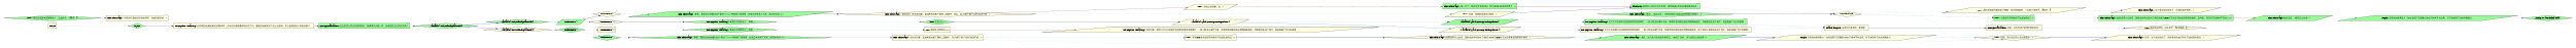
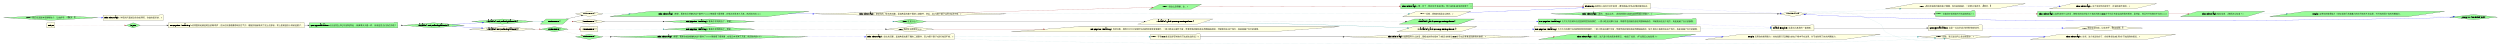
  digraph {
    rankdir=LR
    node [fillcolor=lightyellow shape=diamond style=filled]
    edge [color=blue style=dotted]
    n1 [label=TASK shape=folder]
    n2 [fillcolor=palegreen label=input]
    n3 [label="Perception (Hearing): 你周围到处都是蝗虫的嘶鸣声，充斥在弥漫着麝香味的空气中。棚屋的地板堆成了泥土的形状，而上面斑驳的小洞就是窗户。" shape=folder]
    n4 [fillcolor=palegreen label="Conceptualization: 尖尖的泥土和沙石拔地而起，就像摩天大楼一样。应该是昆虫们的住所吧？" shape=folder]
    n5 [fillcolor=palegreen label="Perception (Hearing): 看来你发现蝗虫了，警探。"]
-   n6 [label="You: 我得告诉莫雷尔……" shape=folder]
+   n6 [label="You: 我得告诉莫雷尔……"]
    n7 [label="Perception (Hearing): 你转过脸，看到大片大片的树叶在泥蛋糕塔里渐渐腐烂。一群小蝗虫以腐叶为食，带着罪恶的愉悦感在周围嗡嗡低语。坤诺能待在这个地方，真是超越了自己的极限。" shape=parallelogram]
    n8 [label="Variable[\"yard.cuno_greeting_done\"]" shape=parallelogram]
    n9 [fillcolor=palegreen label="Variable[\"yard.cuno_greeting_done\"]" shape=parallelogram]
    n10 [label="!(Variable[\"yard.cuno_greeting_done\"])" shape=parallelogram]
    n11 [fillcolor=palegreen label="Perception (Hearing): 大片大片的树叶在泥蛋糕塔里渐渐腐烂。一群小蝗虫以腐叶为食，带着罪恶的愉悦感在周围嗡嗡低语。坤诺能待在这个地方，真是超越了自己的极限。" shape=folder]
    n12 [label="Perception (Hearing): 大片大片的树叶在泥蛋糕塔里渐渐腐烂。一群小蝗虫以腐叶为食，带着罪恶的愉悦感在周围嗡嗡低语。院子里的小孩能待在这个地方，真是超越了自己的极限。" shape=folder]
    n13 [label="Inland Empire: 这是活出真我的一篇颂歌。" shape=folder]
    n14 [label="Kim Kitsuragi: “这个就交给你处理了。你做的挺不错的。”" shape=parallelogram]
-   n15 [label="You: “别这么刻薄嘛，金。”" shape=parallelogram]
+   n15 [fillcolor=palegreen label="You: “别这么刻薄嘛，金。”" shape=parallelogram]
    n16 [fillcolor=palegreen label="Kim Kitsuragi: “哦，对了，我完全没有*刻薄*。我们*的确*是取得进展了。”" shape=folder]
-   n17 [fillcolor=palegreen label="Rhetoric: 如果有人说自己并不刻薄，通常都是*非常*刻薄的最佳标志。" shape=folder]
+   n17 [label="Rhetoric: 如果有人说自己并不刻薄，通常都是*非常*刻薄的最佳标志。" shape=folder]
    n18 [label="You: “我们应该跟外面的孩子聊聊。也许是他做的。一定要让他停手。”[离开。]" shape=parallelogram]
    n19 [fillcolor=palegreen label="Kim Kitsuragi: “警探，看来你已经解决这个案件了……”警督看了看周围，在笔记本里画了几笔，然后转向你……" shape=parallelogram]
    n20 [label="Kim Kitsuragi: “是蝗虫的。蝗虫失踪案，是虚构昆虫案下属的二级案件。所以，至少*那个案子*进行地还不错。”"]
    n21 [label="You: “没错，我刚好就是这么想的。”" shape=parallelogram]
    n22 [label="You: 我应该去找他，让他停手。[完成思维。]"]
    n23 [fillcolor=palegreen label="Kim Kitsuragi: “相反，这只是小孩的恶作剧而已。”他耸了耸肩。“不过我怎么知道呢？”" shape=parallelogram]
    n24 [label="Logic: 运用你的推理能力！你知道那只充满魔力的虫子根本不在这里。竹节虫削弱了你的判断能力。" shape=parallelogram]
    n25 [label="You: “没错。我们必须马上告诉莫雷尔。”"]
    n26 [label="Untitled hub"]
    n27 [fillcolor=palegreen label="You: “你觉得伊苏林迪竹节虫就在附近？”" shape=folder]
    n28 [fillcolor=palegreen label="Kim Kitsuragi: 他耸耸肩。“那我怎么知道？”" shape=parallelogram]
    n29 [fillcolor=palegreen label="Logic: 运用你的推理能力！你知道那只充满魔力的虫子根本不在这里。竹节虫削弱了你的判断能力。" shape=parallelogram]
    n30 [fillcolor=palegreen label="Jump to: [Untitled hub]"]
    n31 [fillcolor=palegreen label="Kim Kitsuragi: “警探，看来你就快要解决这个案件了……”警督看了看周围，在笔记本里画了几笔，然后转向你……"]
    n32 [label="Kim Kitsuragi: “蝗虫失踪案，是虚构昆虫案下属的二级案件。至少*那个案子*进行地还不错。”" shape=folder]
    n33 [label="You: “等等——难道说伊苏林迪竹节虫就在这附近？”" shape=folder]
    n34 [fillcolor=palegreen label="You: 这是什么？"]
    n35 [label="Kim Kitsuragi: “如果真有什么的话，那蝗虫的存在指向了*相反*的推论——竹节虫没有拿走陷阱里的诱饵。”"]
    n36 [label="Kim Kitsuragi: “当然。这个就交给你了。你好像很会*处理*竹节虫陷阱的情况。”" shape=parallelogram]
    n37 [label="Conceptualization: 这是一位自学成才的博学家的杰作。" shape=folder]
    n38 [fillcolor=palegreen label="Variable[\"TASK.find_phasmid\"]"]
    n39 [fillcolor=palegreen label="Variable[\"TASK.find_phasmid\"]"]
    n40 [label="!(Variable[\"TASK.find_phasmid\"])"]
    n41 [fillcolor=palegreen label="Perception (Hearing): 看来你发现蝗虫了，警探。"]
    n42 [fillcolor=palegreen label="IsKimHere()" shape=parallelogram]
    n43 [label="IsKimHere()"]
    n44 [label="!(IsKimHere())"]
    n45 [fillcolor=palegreen label="You: “我们应该跟坤诺聊聊这个。让他停手。”[离开。]"]
    n46 [label="Kim Kitsuragi: “坤诺的问题就交给你处理吧。你做的挺好的。”" shape=folder]
    n47 [fillcolor=palegreen label="IsKimHere()"]
    n48 [fillcolor=palegreen label="IsKimHere()"]
    n49 [label="!(IsKimHere())" shape=folder]
    n50 [fillcolor=palegreen label="Kim Kitsuragi: “如果真有什么的话，那蝗虫的存在指向了相反的推论——竹节虫没有拿走陷阱里的诱饵。是坤诺。而且竹节虫根本不存在……”" shape=folder]
    n51 [fillcolor=palegreen label="Kim Kitsuragi: “是的。”他点点头。“我觉得我们*真的*就快有重大突破了。”"]
    n1 -> n2 [color=brown]
    n2 -> n3 [color=black style=solid]
    n3 -> n4 [color=black style=solid]
    n4 -> n38 [color=black]
    n5 -> n6 [color=black]
    n6 -> n7 [color=brown style=solid]
    n8 -> n9 [color=black]
    n8 -> n10 [color=teal style=solid]
    n9 -> n11
    n10 -> n12
    n11 -> n13
    n12 -> n13 [color=teal]
    n13 -> n37 [color=black style=solid]
    n15 -> n16 [color=brown style=solid]
    n16 -> n17 [color=brown style=solid]
    n17 -> n26
    n18 -> n14
-   n19 -> n20 [color=black style=solid]
+   n19 -> n20 [style=solid]
    n20 -> n15 [color=brown style=solid]
    n20 -> n21 [color=teal]
    n21 -> n17 [style=solid]
    n23 -> n24 [style=solid]
    n24 -> n25 [color=teal]
    n25 -> n36 [style=solid]
    n26 -> n18 [color=teal]
    n26 -> n25 [color=teal]
    n26 -> n27 [color=black]
    n27 -> n50 [color=brown]
    n28 -> n29 [color=teal]
    n29 -> n30
+   n30 -> n26 [style=solid]
    n31 -> n32
    n32 -> n25 [color=teal]
    n32 -> n33 [color=teal]
    n33 -> n35 [color=black style=solid]
    n34 -> n8 [color=black style=solid]
    n35 -> n23 [color=brown]
    n37 -> n22
    n38 -> n39 [style=solid]
    n38 -> n40 [style=solid]
    n39 -> n42 [color=teal style=solid]
    n40 -> n47 [color=brown style=solid]
    n41 -> n34 [color=teal]
    n42 -> n43 [color=black style=solid]
    n42 -> n44 [color=brown]
    n43 -> n19 [color=teal]
    n44 -> n41 [color=black style=solid]
    n45 -> n46 [style=solid]
    n47 -> n48 [color=brown]
    n47 -> n49 [color=brown]
    n48 -> n31 [color=black]
    n49 -> n5 [color=teal]
    n50 -> n28 [color=brown style=solid]
    n51 -> n26 [color=black style=solid]
  }
